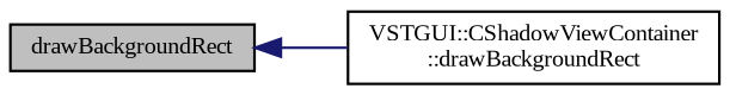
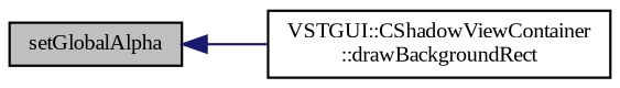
  digraph {
    rankdir=LR
    fontname="Liberation Serif"
    node [color=black fontname="Liberation Serif" fontsize=9 shape=record]
-   n1 [fillcolor=grey75 fontcolor=black height=0.2 label=drawBackgroundRect style=filled width=0.4]
+   n1 [fillcolor=grey75 fontcolor=black height=0.2 label=setGlobalAlpha style=filled width=0.4]
    n2 [height=0.2 label="VSTGUI::CShadowViewContainer\l::drawBackgroundRect" width=0.4]
    n1 -> n2 [color=midnightblue dir=back fontname="Liberation Serif" fontsize=9 labelfontname=Arial labelfontsize=9 style=solid]
  }
